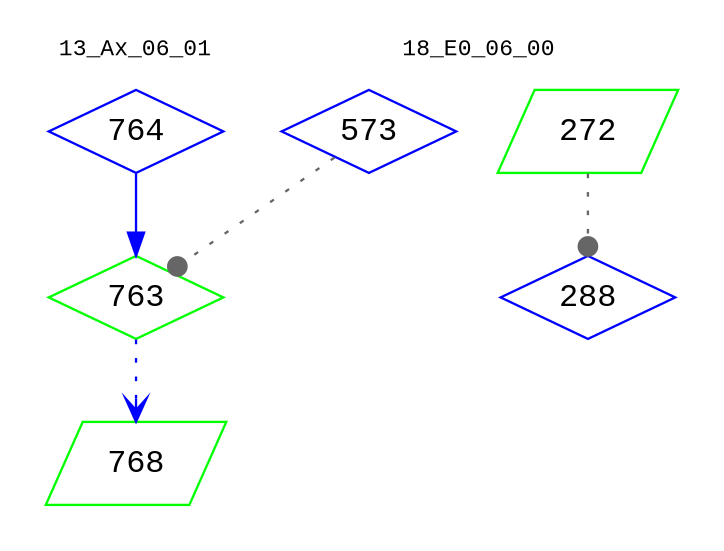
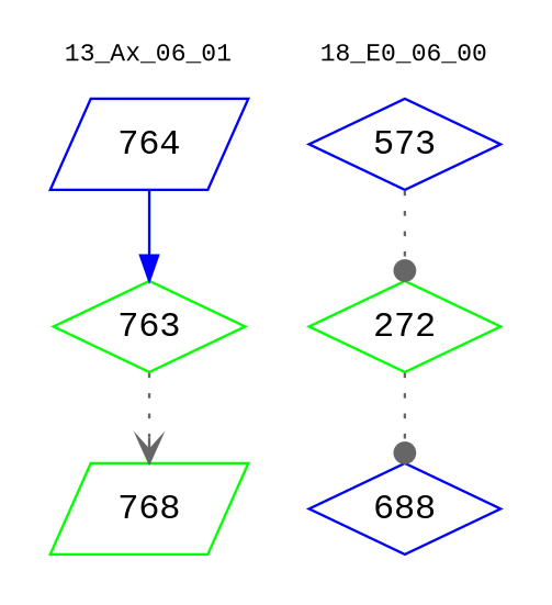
  digraph {
    fontname="Liberation Mono"
    node [color=blue fontname="Liberation Mono" shape=parallelogram]
    edge [arrowhead=dot color=blue fontname="Liberation Mono" style=dotted]
-   n1 [label=764 shape=diamond]
+   n1 [label=764]
    n2 [color=green label=763 shape=diamond]
    n3 [color=green label=768]
    n4 [label=573 shape=diamond]
-   n5 [color=green label=272]
-   n6 [label=288 shape=diamond]
+   n5 [color=green label=272 shape=diamond]
+   n6 [label=688 shape=diamond]
    subgraph cluster_1 {
      color=white
      fontsize=10
      label="13_Ax_06_01"
      n1
      n2
      n3
    }
    subgraph cluster_2 {
      color=white
      fontsize=10
      label="18_E0_06_00"
      n4
      n5
      n6
    }
    n1 -> n2 [arrowhead=normal style=solid]
-   n2 -> n3 [arrowhead=vee]
-   n4 -> n2 [color=gray40]
+   n2 -> n3 [arrowhead=vee color=gray40]
+   n4 -> n5 [color=gray40]
    n5 -> n6 [color=gray40]
  }
